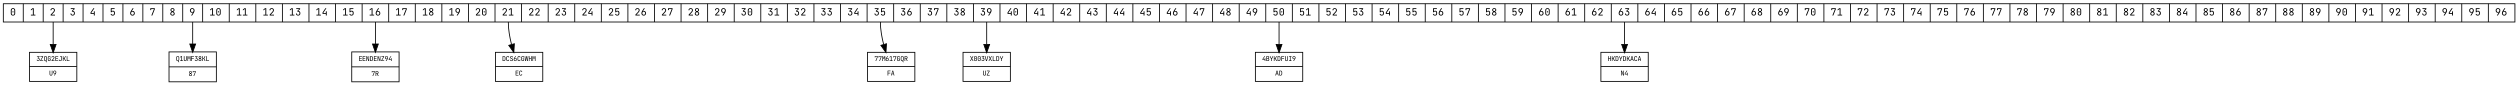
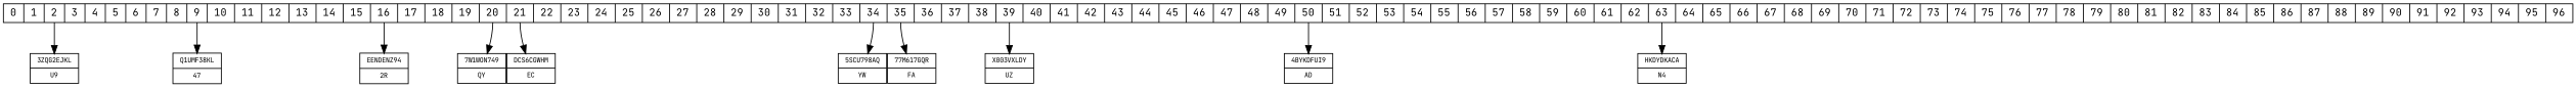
  digraph {
    fontname="JetBrains Mono"
    nodesep=.01
    rankdir=TB
    splines=true
    node [fontname="JetBrains Mono" fontsize=8 shape=record]
    edge [fontname="JetBrains Mono" headport=1]
    n1 [fontsize=12 height=.1 label="<f0>0|<f1>1|<f2>2|<f3>3|<f4>4|<f5>5|<f6>6|<f7>7|<f8>8|<f9>9|<f10>10|<f11>11|<f12>12|<f13>13|<f14>14|<f15>15|<f16>16|<f17>17|<f18>18|<f19>19|<f20>20|<f21>21|<f22>22|<f23>23|<f24>24|<f25>25|<f26>26|<f27>27|<f28>28|<f29>29|<f30>30|<f31>31|<f32>32|<f33>33|<f34>34|<f35>35|<f36>36|<f37>37|<f38>38|<f39>39|<f40>40|<f41>41|<f42>42|<f43>43|<f44>44|<f45>45|<f46>46|<f47>47|<f48>48|<f49>49|<f50>50|<f51>51|<f52>52|<f53>53|<f54>54|<f55>55|<f56>56|<f57>57|<f58>58|<f59>59|<f60>60|<f61>61|<f62>62|<f63>63|<f64>64|<f65>65|<f66>66|<f67>67|<f68>68|<f69>69|<f70>70|<f71>71|<f72>72|<f73>73|<f74>74|<f75>75|<f76>76|<f77>77|<f78>78|<f79>79|<f80>80|<f81>81|<f82>82|<f83>83|<f84>84|<f85>85|<f86>86|<f87>87|<f88>88|<f89>89|<f90>90|<f91>91|<f92>92|<f93>93|<f94>94|<f95>95|<f96>96"]
    n2 [height=.1 label="{<l>3ZQG2EJKL|U9}"]
-   n3 [height=.1 label="{<l>Q1UMF38KL|87}"]
-   n4 [height=.1 label="{<l>EENDENZ94|7R}"]
+   n3 [height=.1 label="{<l>Q1UMF38KL|47}"]
+   n4 [height=.1 label="{<l>EENDENZ94|2R}"]
+   n5 [height=.1 label="{<l>7W1WON749|QY}"]
    n6 [height=.1 label="{<l>DCS6CGWHM|EC}"]
+   n7 [height=.1 label="{<l>5SCU798AQ|YW}"]
    n8 [height=.1 label="{<l>77M617GQR|FA}"]
    n9 [height=.1 label="{<l>X003VXLDY|UZ}"]
    n10 [height=.1 label="{<l>4BYKDFUI9|AD}"]
    n11 [height=.1 label="{<l>HKDYDKACA|N4}"]
    n1 -> n2 [tailport=f2]
    n1 -> n3 [tailport=f9]
    n1 -> n4 [tailport=f16]
+   n1 -> n5 [tailport=f20]
    n1 -> n6 [tailport=f21]
+   n1 -> n7 [tailport=f34]
    n1 -> n8 [tailport=f35]
    n1 -> n9 [tailport=f39]
    n1 -> n10 [tailport=f50]
    n1 -> n11 [tailport=f63]
  }
